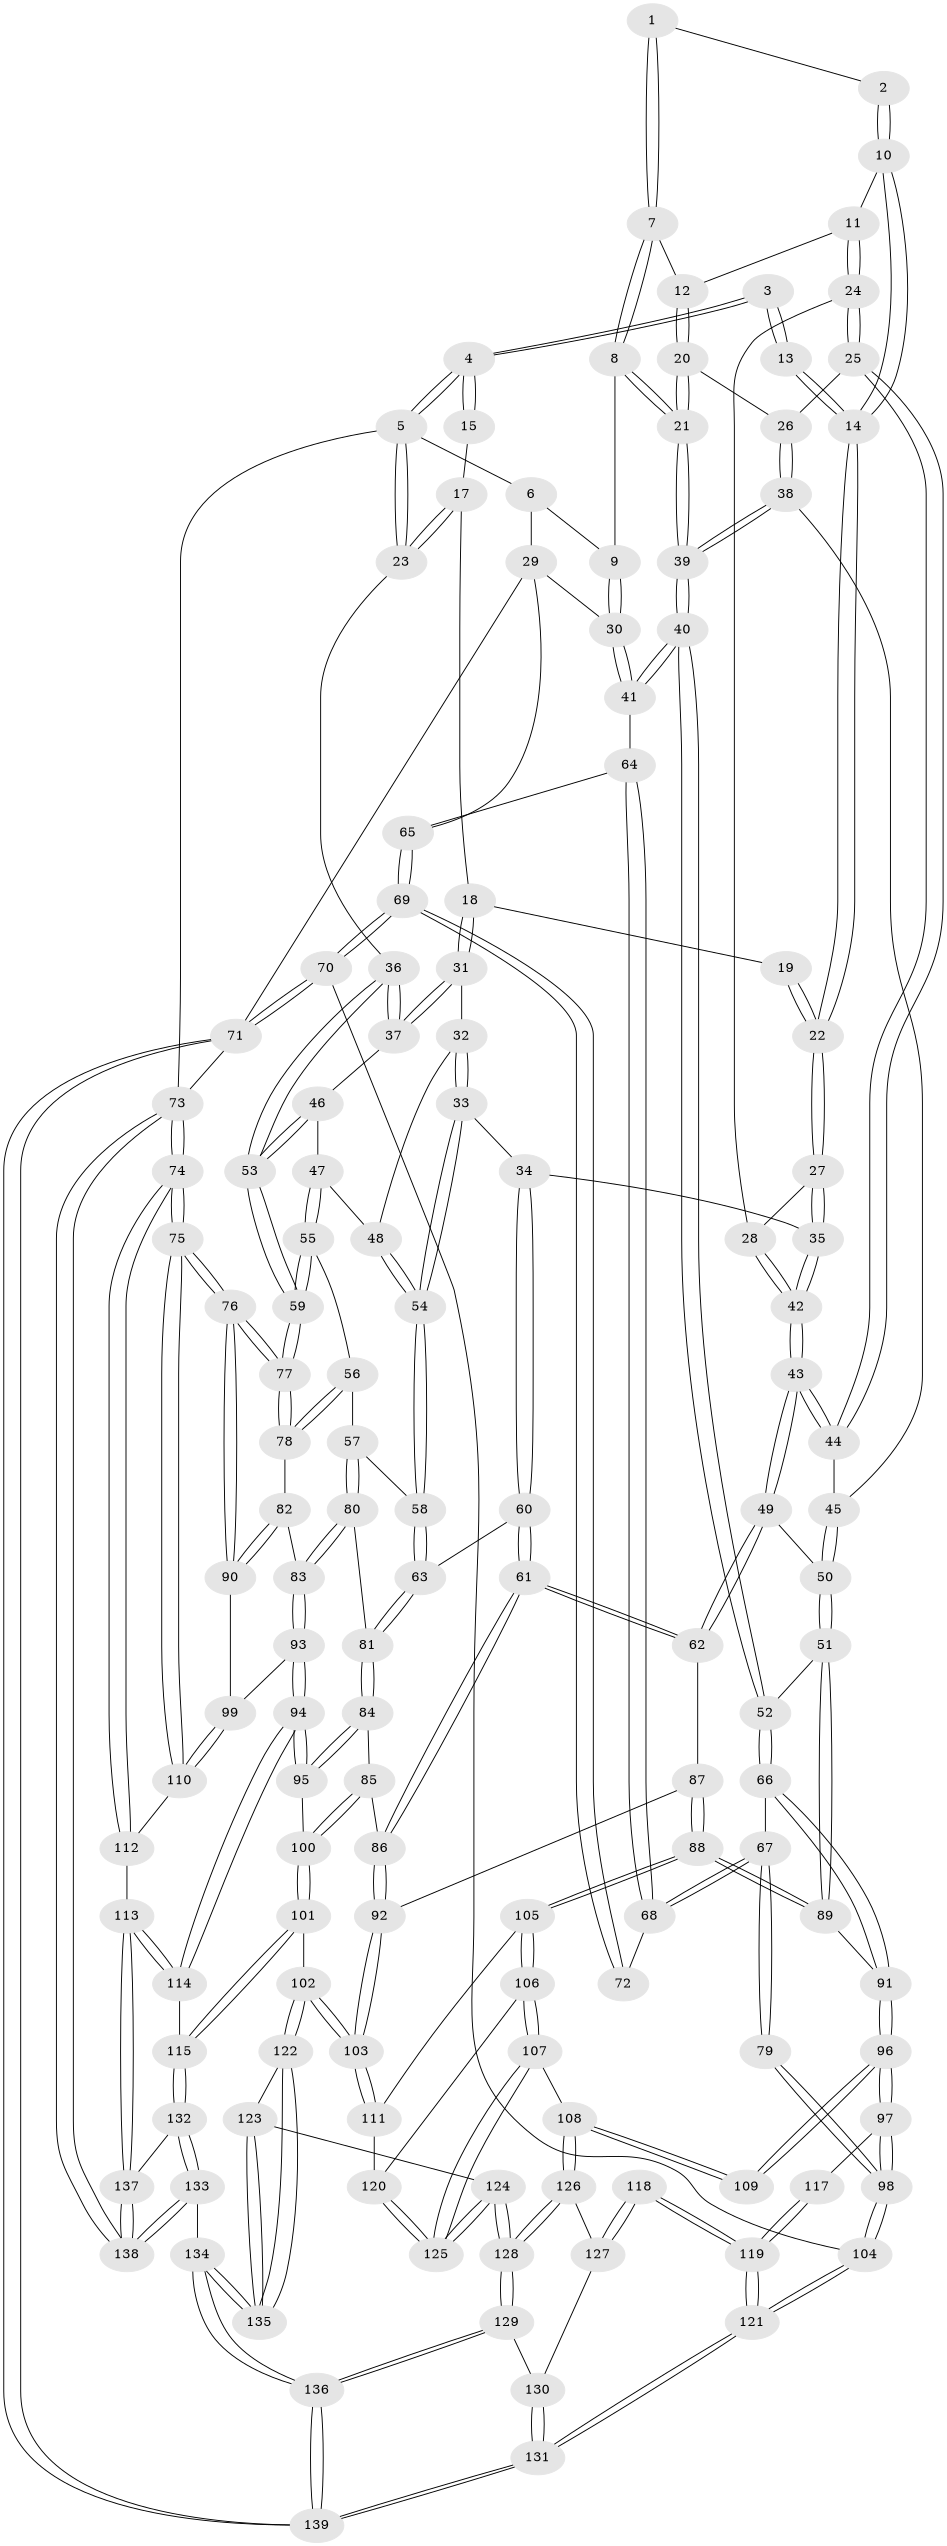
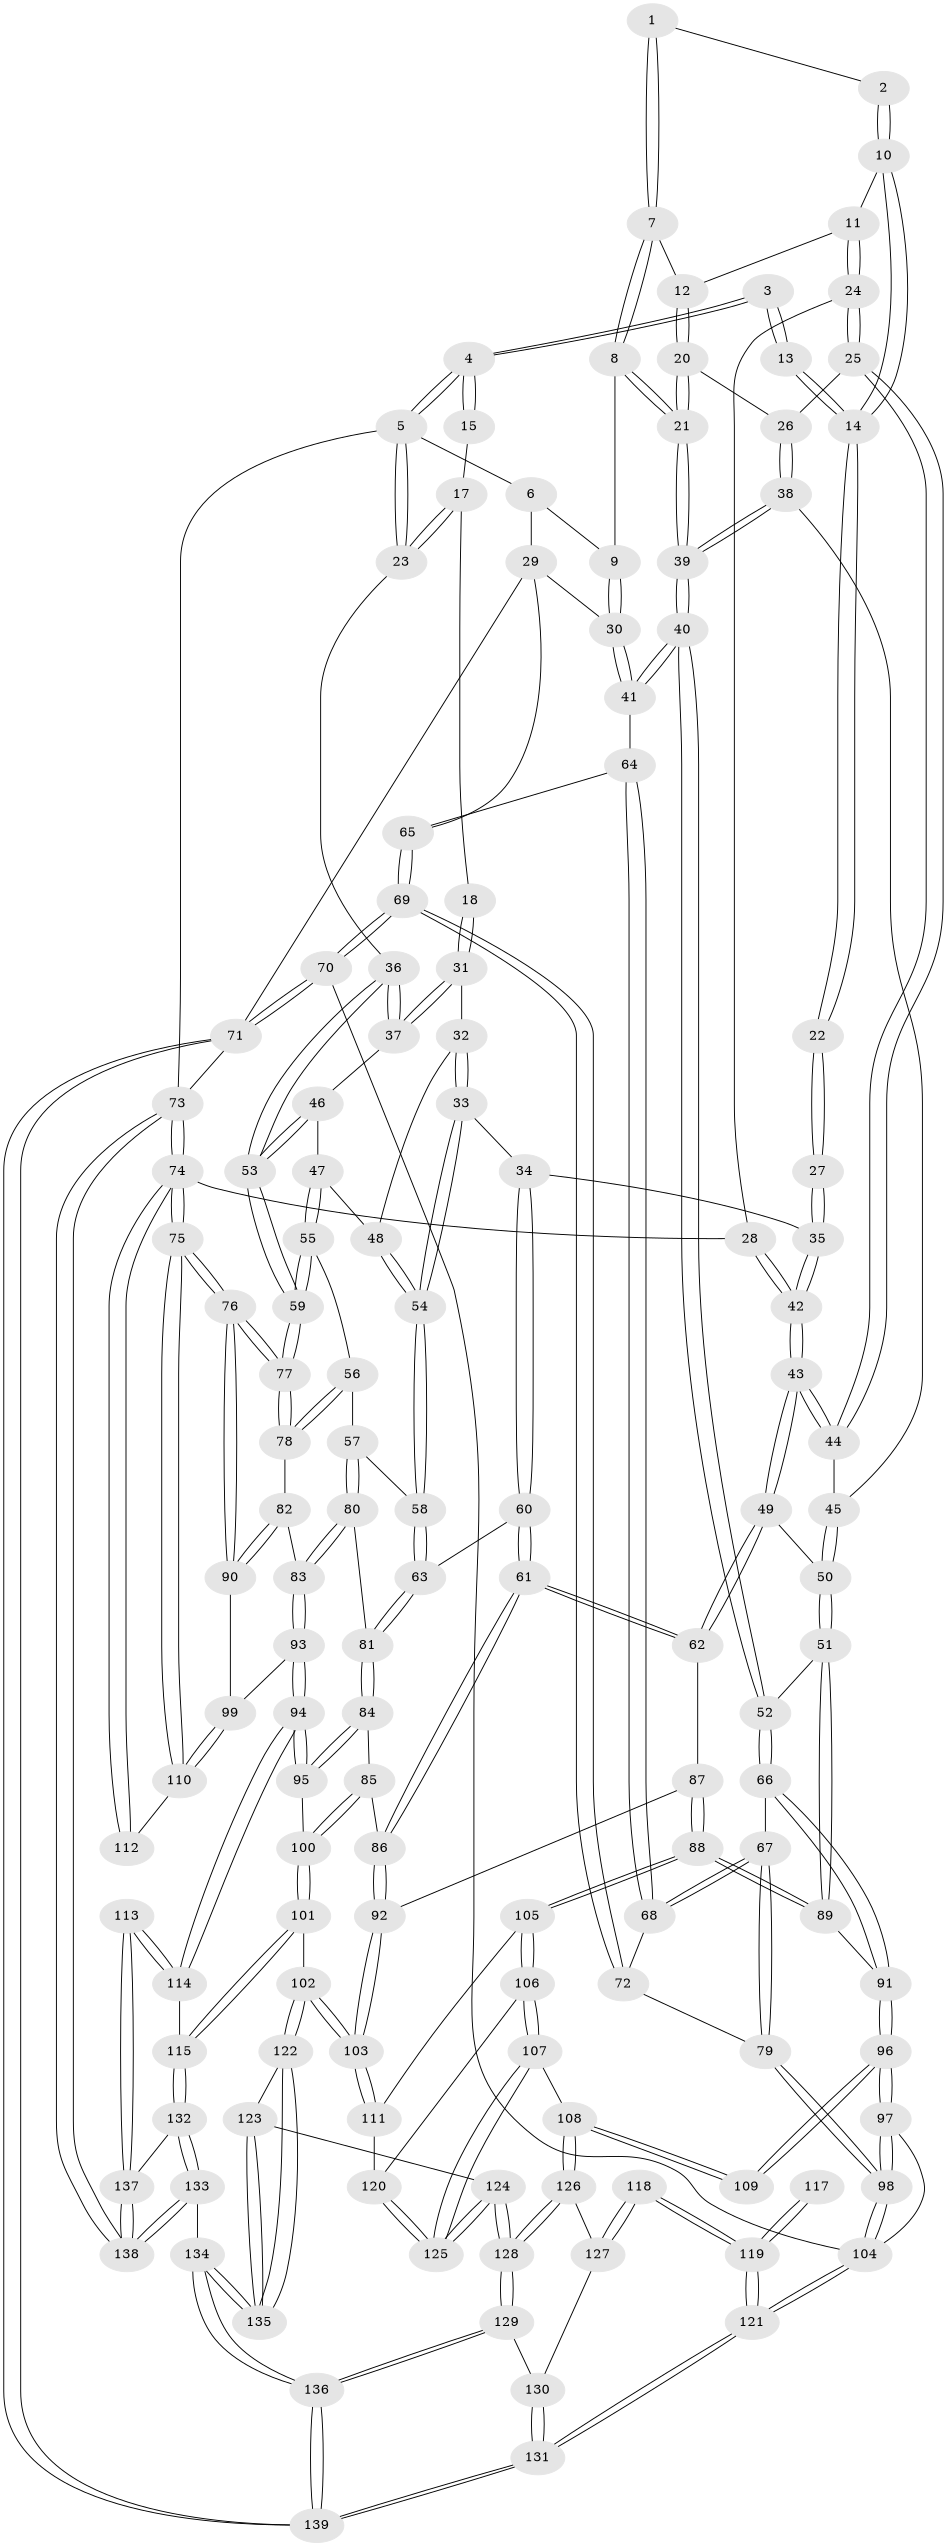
  graph {
    node [color=gray90 style=filled]
    1
    2
    7
    10
    8
    12
    3
    4
    13
    11
    14
    5
    15
    6
    23
    73
    17
    9
    29
    36
    74
    138
    30
    65
    71
    21
    20
    39
    41
    24
    22
    25
    28
    26
    27
    18
-   19
    31
    32
    37
    38
    40
    35
    53
    44
    42
    45
    43
    69
    139
    64
    33
    48
    46
    34
    54
    60
    58
    63
    61
    59
    47
    50
    52
    66
    68
    49
    62
    51
    55
    56
    87
    89
    91
    67
    77
    57
    78
    80
    82
    81
    83
    86
    92
    88
    84
    72
    70
    79
    96
    98
    104
    121
    75
    112
    76
    110
    113
    90
    99
    93
    85
    95
    94
    100
    101
    103
    105
    111
    106
    97
    109
    114
    115
    117
    119
    102
    122
    132
    123
    135
    120
    131
    107
    108
    125
    126
    127
    128
    137
    133
    118
    130
    124
    129
    136
    134
    1 -- 2
    1 -- 7
    1 -- 7
    2 -- 10
    2 -- 10
    7 -- 8
    7 -- 8
    7 -- 12
    10 -- 11
    10 -- 14
    10 -- 14
    8 -- 9
    8 -- 21
    8 -- 21
    12 -- 20
    12 -- 20
    3 -- 4
    3 -- 4
    3 -- 13
    3 -- 13
    4 -- 5
    4 -- 5
    4 -- 15
    4 -- 15
    13 -- 14
    13 -- 14
    11 -- 12
    11 -- 24
    11 -- 24
    14 -- 22
    14 -- 22
    5 -- 6
    5 -- 23
    5 -- 23
    5 -- 73
    15 -- 17
    6 -- 9
    6 -- 29
    23 -- 36
    73 -- 74
    73 -- 74
    73 -- 138
    73 -- 138
    17 -- 23
    17 -- 23
    17 -- 18
    9 -- 30
    9 -- 30
    29 -- 30
    29 -- 65
    29 -- 71
    36 -- 37
    36 -- 37
    36 -- 53
    36 -- 53
    74 -- 75
    74 -- 75
    74 -- 112
    74 -- 112
    30 -- 41
    30 -- 41
    65 -- 69
    65 -- 69
    71 -- 73
    71 -- 139
    71 -- 139
    21 -- 39
    21 -- 39
    20 -- 21
    20 -- 21
    20 -- 26
    39 -- 40
    39 -- 40
    41 -- 64
    24 -- 25
    24 -- 25
    24 -- 28
    22 -- 27
    22 -- 27
    25 -- 26
    25 -- 44
    25 -- 44
    28 -- 42
    28 -- 42
    26 -- 38
    26 -- 38
-   27 -- 28
+   74 -- 28
    27 -- 35
    27 -- 35
-   18 -- 19
    18 -- 31
    18 -- 31
-   19 -- 22
-   19 -- 22
    31 -- 32
    31 -- 37
    31 -- 37
    32 -- 33
    32 -- 33
    32 -- 48
    37 -- 46
    38 -- 39
    38 -- 39
    38 -- 45
    40 -- 41
    40 -- 41
    40 -- 52
    40 -- 52
    35 -- 42
    35 -- 42
    53 -- 59
    53 -- 59
    44 -- 45
    42 -- 43
    42 -- 43
    45 -- 50
    45 -- 50
    43 -- 44
    43 -- 44
    43 -- 49
    43 -- 49
    69 -- 72
    69 -- 72
    69 -- 70
    69 -- 70
    64 -- 65
    64 -- 68
    64 -- 68
    33 -- 34
    33 -- 54
    33 -- 54
    48 -- 54
    48 -- 54
    46 -- 53
    46 -- 53
    46 -- 47
    34 -- 35
    34 -- 60
    34 -- 60
    54 -- 58
    54 -- 58
    60 -- 63
    60 -- 61
    60 -- 61
    58 -- 63
    58 -- 63
    63 -- 81
    63 -- 81
    61 -- 62
    61 -- 62
    61 -- 86
    61 -- 86
    59 -- 77
    59 -- 77
    47 -- 48
    47 -- 55
    47 -- 55
    50 -- 51
    50 -- 51
    52 -- 66
    52 -- 66
    66 -- 91
    66 -- 91
    66 -- 67
    68 -- 72
    49 -- 50
    49 -- 62
    49 -- 62
    62 -- 87
    51 -- 52
    51 -- 89
    51 -- 89
    55 -- 59
    55 -- 59
    55 -- 56
    56 -- 57
    56 -- 78
    56 -- 78
    87 -- 92
    87 -- 88
    87 -- 88
    89 -- 91
    91 -- 96
    91 -- 96
    67 -- 68
    67 -- 68
    67 -- 79
    67 -- 79
    77 -- 78
    77 -- 78
    57 -- 58
    57 -- 80
    57 -- 80
    78 -- 82
    80 -- 81
    80 -- 83
    80 -- 83
    82 -- 83
    82 -- 90
    82 -- 90
    81 -- 84
    81 -- 84
    83 -- 93
    83 -- 93
    86 -- 92
    86 -- 92
    92 -- 103
    92 -- 103
    88 -- 89
    88 -- 89
    88 -- 105
    88 -- 105
    84 -- 85
    84 -- 95
    84 -- 95
+   72 -- 79
    70 -- 71
    70 -- 71
    70 -- 104
    79 -- 98
    79 -- 98
    96 -- 97
    96 -- 97
    96 -- 109
    96 -- 109
    98 -- 104
    98 -- 104
    104 -- 121
    104 -- 121
    121 -- 131
    121 -- 131
    75 -- 76
    75 -- 76
    75 -- 110
    75 -- 110
-   112 -- 113
    76 -- 77
    76 -- 77
    76 -- 90
    76 -- 90
    110 -- 112
    113 -- 114
    113 -- 114
    113 -- 137
    113 -- 137
    90 -- 99
    99 -- 110
    99 -- 110
    93 -- 99
    93 -- 94
    93 -- 94
    85 -- 86
    85 -- 100
    85 -- 100
    95 -- 100
    94 -- 95
    94 -- 95
    94 -- 114
    94 -- 114
    100 -- 101
    100 -- 101
    101 -- 115
    101 -- 115
    101 -- 102
    103 -- 111
    103 -- 111
    105 -- 111
    105 -- 106
    105 -- 106
    111 -- 120
    106 -- 120
    106 -- 107
    106 -- 107
    97 -- 98
    97 -- 98
-   97 -- 117
+   97 -- 104
    114 -- 115
    115 -- 132
    115 -- 132
    117 -- 119
    117 -- 119
    119 -- 121
    119 -- 121
    102 -- 103
    102 -- 103
    102 -- 122
    102 -- 122
    122 -- 123
    122 -- 135
    122 -- 135
    132 -- 137
    132 -- 133
    132 -- 133
    123 -- 135
    123 -- 135
    123 -- 124
    120 -- 125
    120 -- 125
    131 -- 139
    131 -- 139
    107 -- 108
    107 -- 125
    107 -- 125
    108 -- 109
    108 -- 109
    108 -- 126
    108 -- 126
    126 -- 127
    126 -- 128
    126 -- 128
    127 -- 130
    128 -- 129
    128 -- 129
    137 -- 138
    137 -- 138
    133 -- 138
    133 -- 138
    133 -- 134
    118 -- 119
    118 -- 119
    118 -- 127
    118 -- 127
    130 -- 131
    130 -- 131
    124 -- 125
    124 -- 125
    124 -- 128
    124 -- 128
    129 -- 130
    129 -- 136
    129 -- 136
    136 -- 139
    136 -- 139
    134 -- 135
    134 -- 135
    134 -- 136
    134 -- 136
  }
